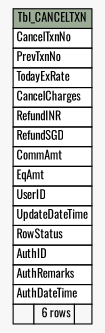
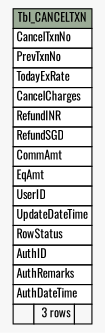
  digraph {
    bgcolor="#f7f7f7"
    fontname=Oswald
    fontsize=11
    nodesep=0.18
    rankdir=TB
    ranksep=0.46
-   n1 [fontname=Oswald fontsize=11 label=<     <TABLE BORDER="0" CELLBORDER="1" CELLSPACING="0" BGCOLOR="#ffffff">       <TR><TD COLSPAN="3" BGCOLOR="#9bab96" ALIGN="CENTER">Tbl_CANCELTXN</TD></TR>       <TR><TD PORT="CancelTxnNo" COLSPAN="3" ALIGN="LEFT">CancelTxnNo</TD></TR>       <TR><TD PORT="PrevTxnNo" COLSPAN="3" ALIGN="LEFT">PrevTxnNo</TD></TR>       <TR><TD PORT="TodayExRate" COLSPAN="3" ALIGN="LEFT">TodayExRate</TD></TR>       <TR><TD PORT="CancelCharges" COLSPAN="3" ALIGN="LEFT">CancelCharges</TD></TR>       <TR><TD PORT="RefundINR" COLSPAN="3" ALIGN="LEFT">RefundINR</TD></TR>       <TR><TD PORT="RefundSGD" COLSPAN="3" ALIGN="LEFT">RefundSGD</TD></TR>       <TR><TD PORT="CommAmt" COLSPAN="3" ALIGN="LEFT">CommAmt</TD></TR>       <TR><TD PORT="EqAmt" COLSPAN="3" ALIGN="LEFT">EqAmt</TD></TR>       <TR><TD PORT="UserID" COLSPAN="3" ALIGN="LEFT">UserID</TD></TR>       <TR><TD PORT="UpdateDateTime" COLSPAN="3" ALIGN="LEFT">UpdateDateTime</TD></TR>       <TR><TD PORT="RowStatus" COLSPAN="3" ALIGN="LEFT">RowStatus</TD></TR>       <TR><TD PORT="AuthID" COLSPAN="3" ALIGN="LEFT">AuthID</TD></TR>       <TR><TD PORT="AuthRemarks" COLSPAN="3" ALIGN="LEFT">AuthRemarks</TD></TR>       <TR><TD PORT="AuthDateTime" COLSPAN="3" ALIGN="LEFT">AuthDateTime</TD></TR>       <TR><TD ALIGN="LEFT" BGCOLOR="#f7f7f7">  </TD><TD ALIGN="RIGHT" BGCOLOR="#f7f7f7">6 rows</TD><TD ALIGN="RIGHT" BGCOLOR="#f7f7f7">  </TD></TR>     </TABLE>> shape=plaintext]
+   n1 [fontname=Oswald fontsize=11 label=<     <TABLE BORDER="0" CELLBORDER="1" CELLSPACING="0" BGCOLOR="#ffffff">       <TR><TD COLSPAN="3" BGCOLOR="#9bab96" ALIGN="CENTER">Tbl_CANCELTXN</TD></TR>       <TR><TD PORT="CancelTxnNo" COLSPAN="3" ALIGN="LEFT">CancelTxnNo</TD></TR>       <TR><TD PORT="PrevTxnNo" COLSPAN="3" ALIGN="LEFT">PrevTxnNo</TD></TR>       <TR><TD PORT="TodayExRate" COLSPAN="3" ALIGN="LEFT">TodayExRate</TD></TR>       <TR><TD PORT="CancelCharges" COLSPAN="3" ALIGN="LEFT">CancelCharges</TD></TR>       <TR><TD PORT="RefundINR" COLSPAN="3" ALIGN="LEFT">RefundINR</TD></TR>       <TR><TD PORT="RefundSGD" COLSPAN="3" ALIGN="LEFT">RefundSGD</TD></TR>       <TR><TD PORT="CommAmt" COLSPAN="3" ALIGN="LEFT">CommAmt</TD></TR>       <TR><TD PORT="EqAmt" COLSPAN="3" ALIGN="LEFT">EqAmt</TD></TR>       <TR><TD PORT="UserID" COLSPAN="3" ALIGN="LEFT">UserID</TD></TR>       <TR><TD PORT="UpdateDateTime" COLSPAN="3" ALIGN="LEFT">UpdateDateTime</TD></TR>       <TR><TD PORT="RowStatus" COLSPAN="3" ALIGN="LEFT">RowStatus</TD></TR>       <TR><TD PORT="AuthID" COLSPAN="3" ALIGN="LEFT">AuthID</TD></TR>       <TR><TD PORT="AuthRemarks" COLSPAN="3" ALIGN="LEFT">AuthRemarks</TD></TR>       <TR><TD PORT="AuthDateTime" COLSPAN="3" ALIGN="LEFT">AuthDateTime</TD></TR>       <TR><TD ALIGN="LEFT" BGCOLOR="#f7f7f7">  </TD><TD ALIGN="RIGHT" BGCOLOR="#f7f7f7">3 rows</TD><TD ALIGN="RIGHT" BGCOLOR="#f7f7f7">  </TD></TR>     </TABLE>> shape=plaintext]
  }
